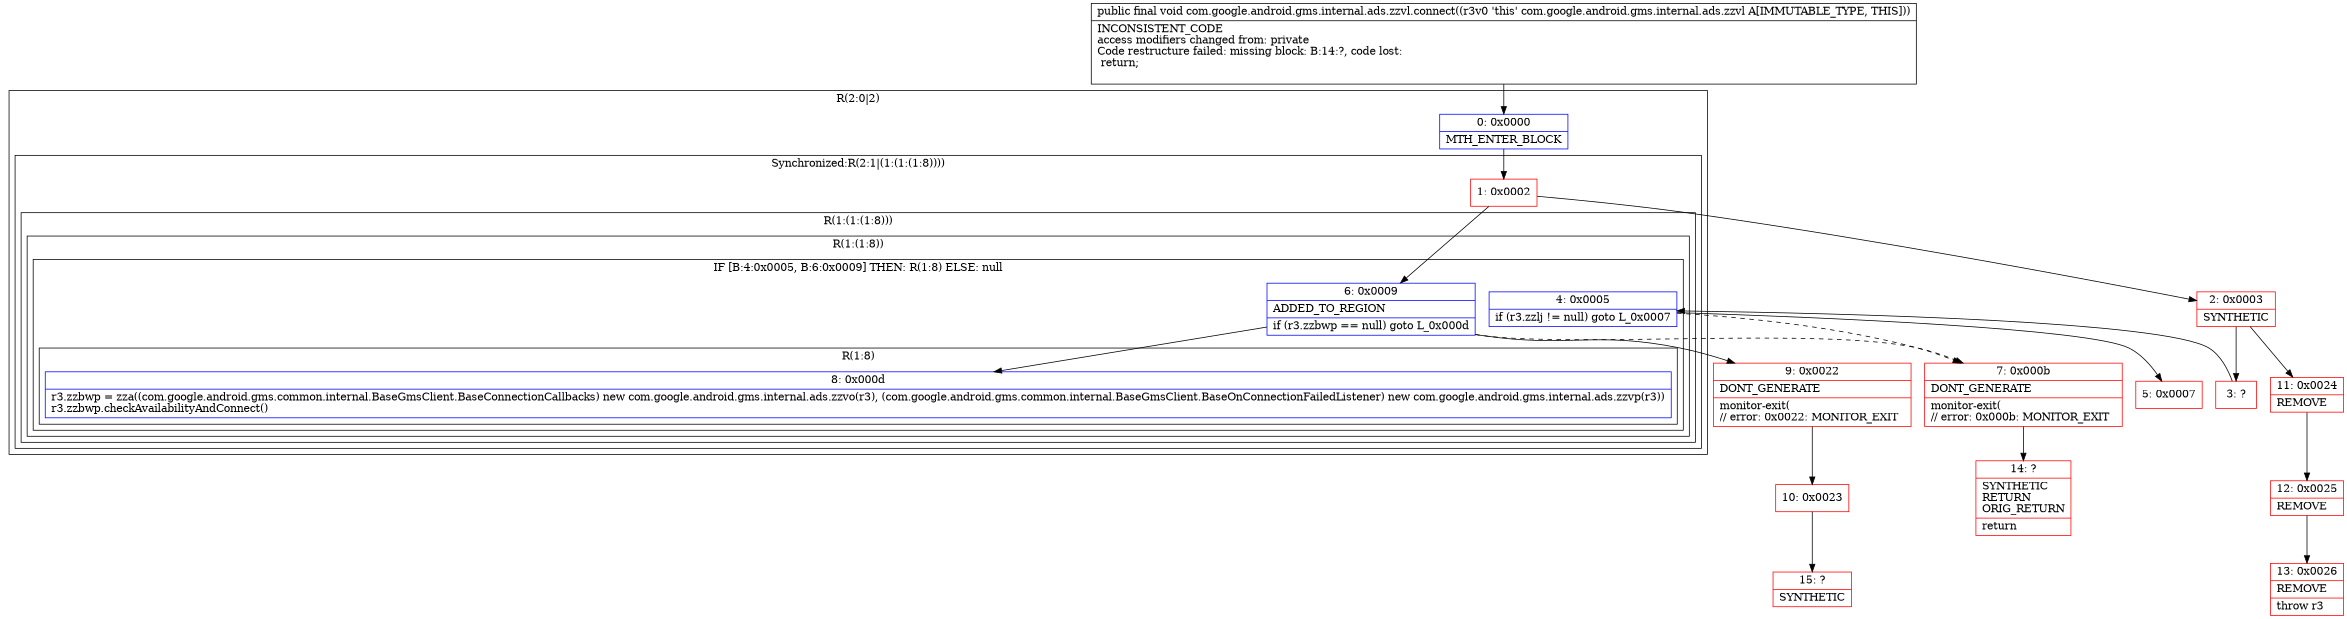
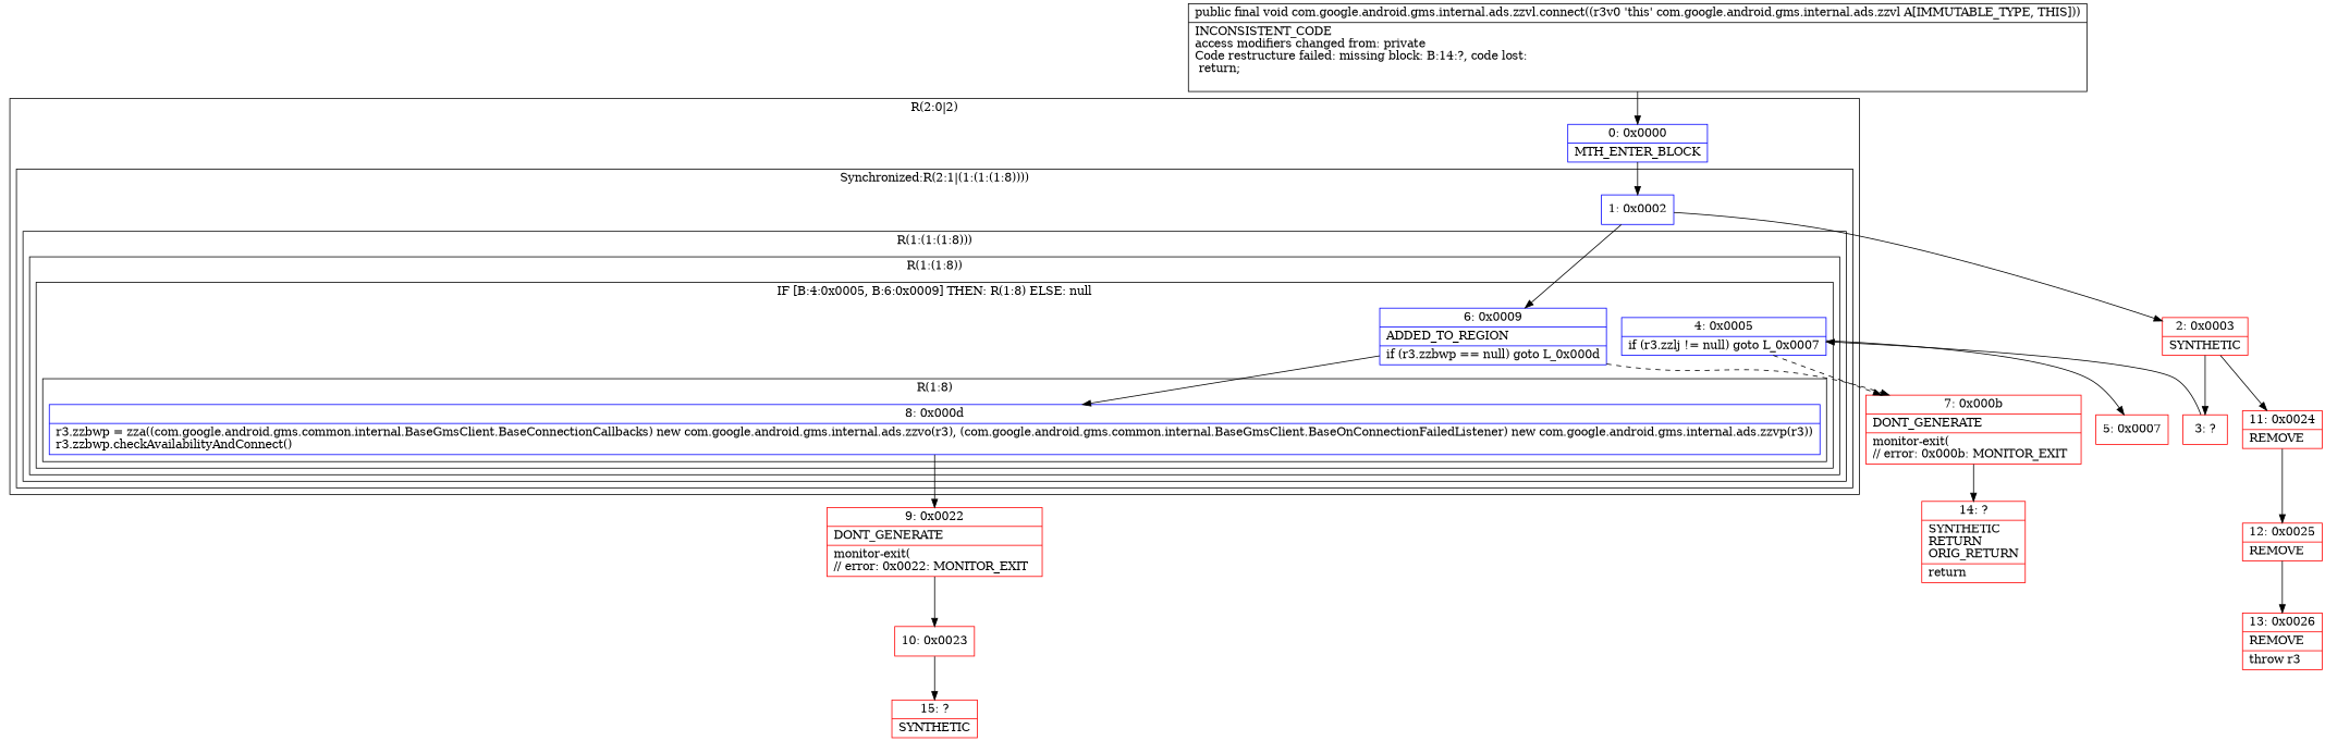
  digraph {
    node [color=red shape=record]
    n1 [color=blue label="{8\:\ 0x000d|r3.zzbwp = zza((com.google.android.gms.common.internal.BaseGmsClient.BaseConnectionCallbacks) new com.google.android.gms.internal.ads.zzvo(r3), (com.google.android.gms.common.internal.BaseGmsClient.BaseOnConnectionFailedListener) new com.google.android.gms.internal.ads.zzvp(r3))\lr3.zzbwp.checkAvailabilityAndConnect()\l}"]
    n2 [color=blue label="{4\:\ 0x0005|if (r3.zzlj != null) goto L_0x0007\l}"]
    n3 [color=blue label="{6\:\ 0x0009|ADDED_TO_REGION\l|if (r3.zzbwp == null) goto L_0x000d\l}"]
-   n4 [label="{1\:\ 0x0002}"]
+   n4 [color=blue label="{1\:\ 0x0002}"]
    n5 [color=blue label="{0\:\ 0x0000|MTH_ENTER_BLOCK\l}"]
    n6 [label="{9\:\ 0x0022|DONT_GENERATE\l|monitor\-exit(\l\/\/ error: 0x0022: MONITOR_EXIT  \l}"]
    n7 [label="{5\:\ 0x0007}"]
    n8 [label="{7\:\ 0x000b|DONT_GENERATE\l|monitor\-exit(\l\/\/ error: 0x000b: MONITOR_EXIT  \l}"]
    n9 [label="{2\:\ 0x0003|SYNTHETIC\l}"]
    n10 [label="{3\:\ ?}"]
    n11 [label="{11\:\ 0x0024|REMOVE\l}"]
    n12 [label="{14\:\ ?|SYNTHETIC\lRETURN\lORIG_RETURN\l|return\l}"]
    n13 [label="{10\:\ 0x0023}"]
    n14 [label="{12\:\ 0x0025|REMOVE\l}"]
    n15 [label="{15\:\ ?|SYNTHETIC\l}"]
    n16 [label="{13\:\ 0x0026|REMOVE\l|throw r3\l}"]
    n17 [label="{public final void com.google.android.gms.internal.ads.zzvl.connect((r3v0 'this' com.google.android.gms.internal.ads.zzvl A[IMMUTABLE_TYPE, THIS]))  | INCONSISTENT_CODE\laccess modifiers changed from: private\lCode restructure failed: missing block: B:14:?, code lost:\l    return;\l\l}" color=""]
    subgraph cluster_1 {
      label="R(2:0|2)"
      n5
      subgraph cluster_2 {
        label="Synchronized:R(2:1|(1:(1:(1:8))))"
        n4
        subgraph cluster_3 {
          label="R(1:(1:(1:8)))"
          subgraph cluster_4 {
            label="R(1:(1:8))"
            subgraph cluster_5 {
              label="IF [B:4:0x0005, B:6:0x0009] THEN: R(1:8) ELSE: null"
              n2
              n3
              subgraph cluster_6 {
                label="R(1:8)"
                n1
              }
            }
          }
        }
      }
    }
-   n3 -> n6
+   n1 -> n6
    n2 -> n7
    n2 -> n8 [style=dashed]
    n3 -> n1
    n3 -> n8 [style=dashed]
    n4 -> n3
    n4 -> n9
    n5 -> n4
    n6 -> n13
    n8 -> n12
    n9 -> n10
    n9 -> n11
    n10 -> n2
    n11 -> n14
    n13 -> n15
    n14 -> n16
    n17 -> n5
  }
